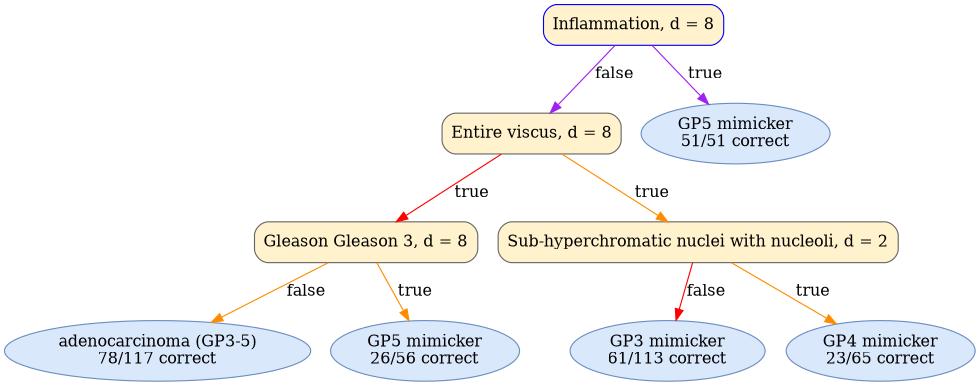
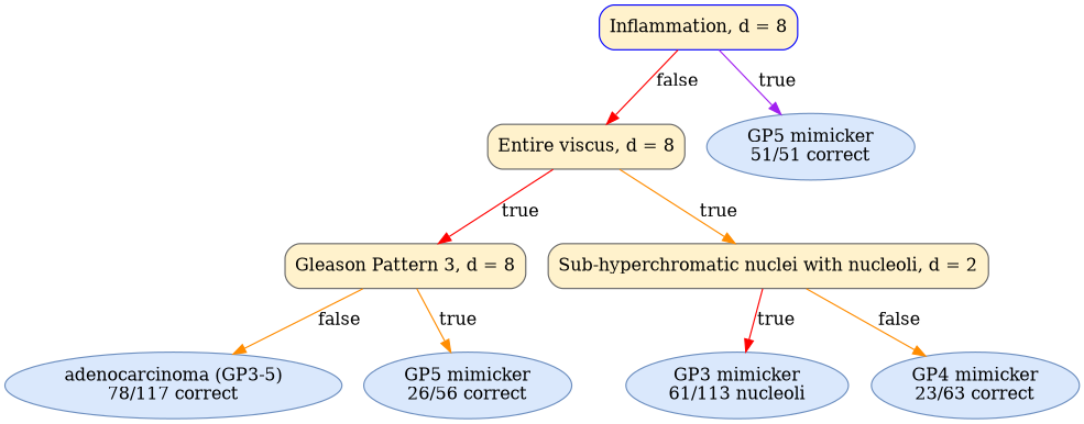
  digraph {
    fontname="Times-Roman"
    node [color="#6C8EBF" fillcolor="#DAE8FC" fontname="Times-Roman" shape=ellipse style="rounded,filled"]
    edge [color=darkorange]
    n1 [color=blue fillcolor="#FFF2CC" label="Inflammation, d = 8" shape=box]
    n2 [color=gray40 fillcolor="#FFF2CC" label="Entire viscus, d = 8" shape=box]
    n3 [label=<GP5 mimicker<br/>51/51 correct>]
-   n4 [color=gray40 fillcolor="#FFF2CC" label="Gleason Gleason 3, d = 8" shape=box]
+   n4 [color=gray40 fillcolor="#FFF2CC" label="Gleason Pattern 3, d = 8" shape=box]
    n5 [color=gray40 fillcolor="#FFF2CC" label="Sub-hyperchromatic nuclei with nucleoli, d = 2" shape=box]
    n6 [label=<adenocarcinoma (GP3-5)<br/>78/117 correct>]
    n7 [label=<GP5 mimicker<br/>26/56 correct>]
-   n8 [label=<GP3 mimicker<br/>61/113 correct>]
-   n9 [label=<GP4 mimicker<br/>23/65 correct>]
-   n1 -> n2 [color=purple label=false]
+   n8 [label=<GP3 mimicker<br/>61/113 nucleoli>]
+   n9 [label=<GP4 mimicker<br/>23/63 correct>]
+   n1 -> n2 [color=red label=false]
    n1 -> n3 [color=purple label=true]
    n2 -> n4 [color=red label=true]
    n2 -> n5 [label=true]
    n4 -> n6 [label=false]
    n4 -> n7 [label=true]
-   n5 -> n8 [color=red label=false]
-   n5 -> n9 [label=true]
+   n5 -> n8 [color=red label=true]
+   n5 -> n9 [label=false]
  }
